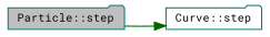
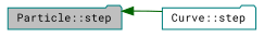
  digraph {
    rankdir=LR
    fontname="Roboto Mono"
    node [color=teal fontname="Roboto Mono" fontsize=10 shape=folder style=filled]
    n1 [fillcolor=grey75 fontcolor=black height=0.2 label="Particle::step" width=0.4]
    n2 [fillcolor=white height=0.2 label="Curve::step" width=0.4]
-   n1 -> n2 [color=darkgreen fontname="Roboto Mono" fontsize=10 labelfontname=Helvetica labelfontsize=10 style=solid]
+   n2 -> n1 [color=darkgreen fontname="Roboto Mono" fontsize=10 labelfontname=Helvetica labelfontsize=10 style=solid]
  }
